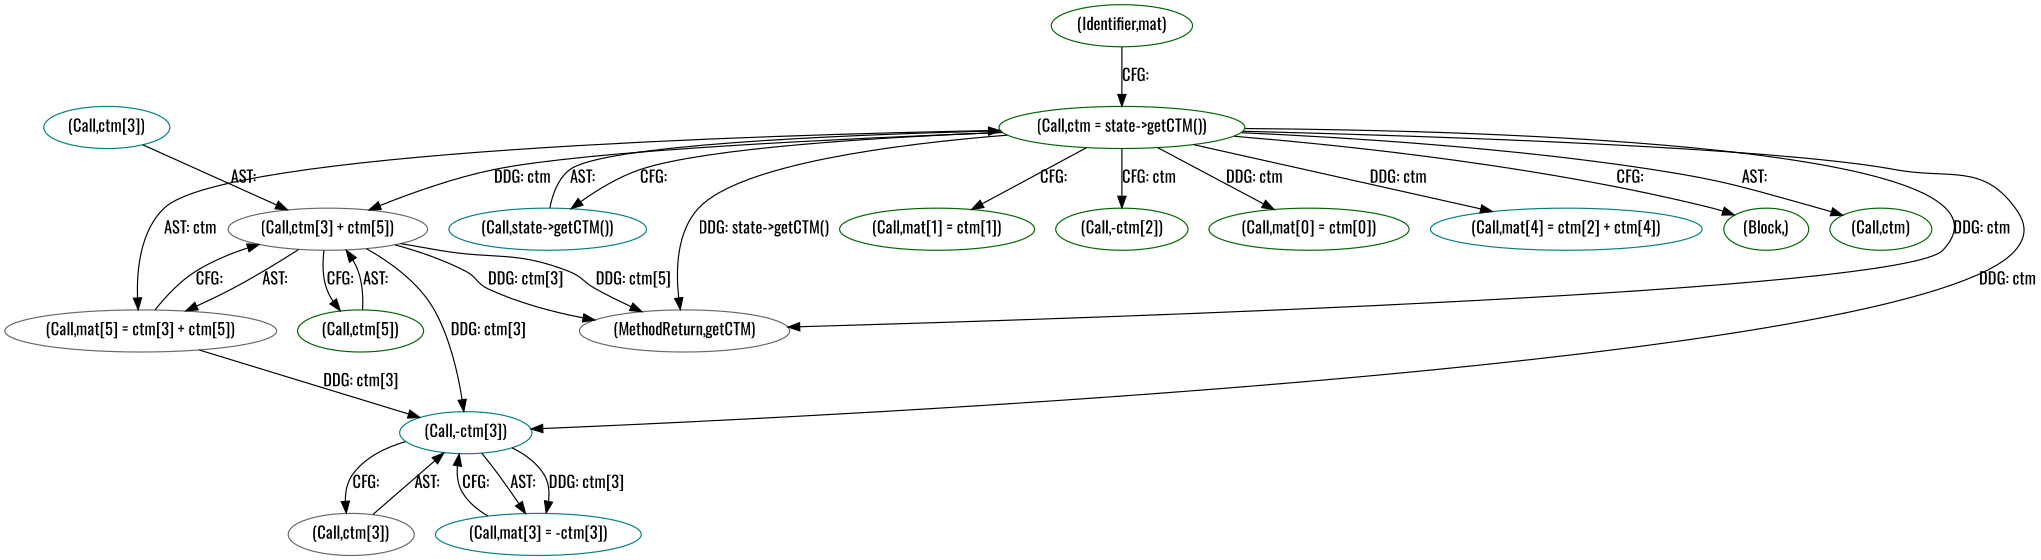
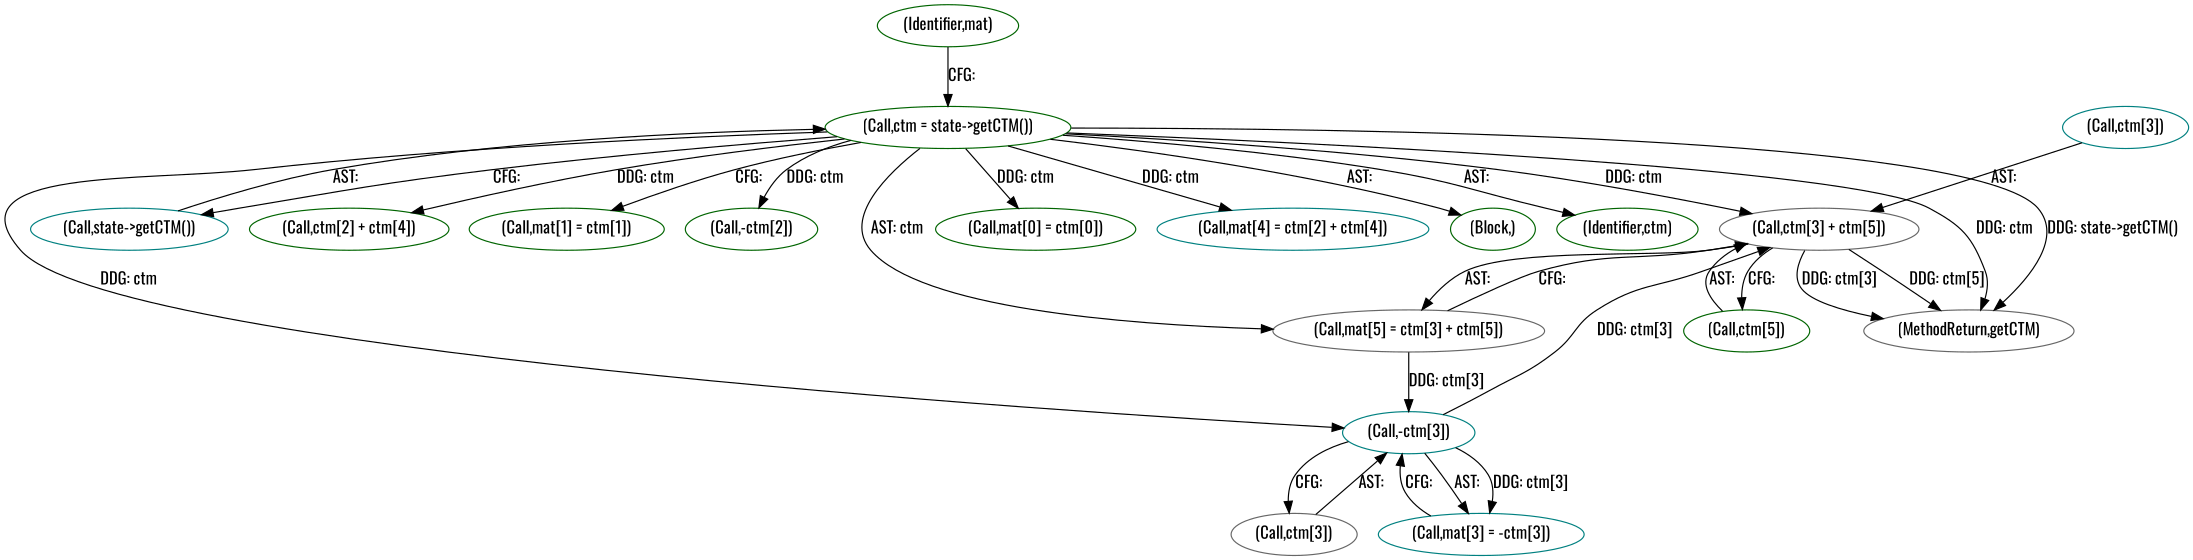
  digraph {
    fontname=Oswald
    node [color=darkgreen fontname=Oswald]
    edge [fontname=Oswald]
    n1 [color=gray40 label="(Call,ctm[3] + ctm[5])"]
    n2 [color=gray40 label="(Call,mat[5] = ctm[3] + ctm[5])"]
    n3 [color=gray40 label="(MethodReturn,getCTM)"]
    n4 [label="(Call,ctm[5])"]
    n5 [color=teal label="(Call,-ctm[3])"]
    n6 [label="(Call,ctm = state->getCTM())"]
    n7 [color=teal label="(Call,state->getCTM())"]
+   n8 [label="(Call,ctm[2] + ctm[4])"]
    n9 [label="(Call,mat[1] = ctm[1])"]
    n10 [label="(Call,-ctm[2])"]
    n11 [label="(Call,mat[0] = ctm[0])"]
    n12 [color=teal label="(Call,mat[4] = ctm[2] + ctm[4])"]
    n13 [label="(Block,)"]
-   n14 [label="(Call,ctm)"]
+   n14 [label="(Identifier,ctm)"]
    n15 [color=gray40 label="(Call,ctm[3])"]
    n16 [color=teal label="(Call,mat[3] = -ctm[3])"]
    n17 [label="(Identifier,mat)"]
    n18 [color=teal label="(Call,ctm[3])"]
    n1 -> n2 [label="AST: "]
    n1 -> n3 [label="DDG: ctm[5]"]
    n1 -> n3 [label="DDG: ctm[3]"]
    n1 -> n4 [label="CFG: "]
    n2 -> n1 [label="CFG: "]
    n2 -> n5 [label="DDG: ctm[3]"]
    n4 -> n1 [label="AST: "]
-   n1 -> n5 [label="DDG: ctm[3]"]
+   n5 -> n1 [label="DDG: ctm[3]"]
    n5 -> n15 [label="CFG: "]
    n5 -> n16 [label="AST: "]
    n5 -> n16 [label="DDG: ctm[3]"]
    n6 -> n1 [label="DDG: ctm"]
    n6 -> n2 [label="AST: ctm"]
    n6 -> n3 [label="DDG: ctm"]
    n6 -> n3 [label="DDG: state->getCTM()"]
    n6 -> n5 [label="DDG: ctm"]
    n6 -> n7 [label="CFG: "]
+   n6 -> n8 [label="DDG: ctm"]
    n6 -> n9 [label="CFG: "]
-   n6 -> n10 [label="CFG: ctm"]
+   n6 -> n10 [label="DDG: ctm"]
    n6 -> n11 [label="DDG: ctm"]
    n6 -> n12 [label="DDG: ctm"]
-   n6 -> n13 [label="CFG: "]
+   n6 -> n13 [label="AST: "]
    n6 -> n14 [label="AST: "]
    n7 -> n6 [label="AST: "]
    n15 -> n5 [label="AST: "]
    n16 -> n5 [label="CFG: "]
    n17 -> n6 [label="CFG: "]
    n18 -> n1 [label="AST: "]
  }
